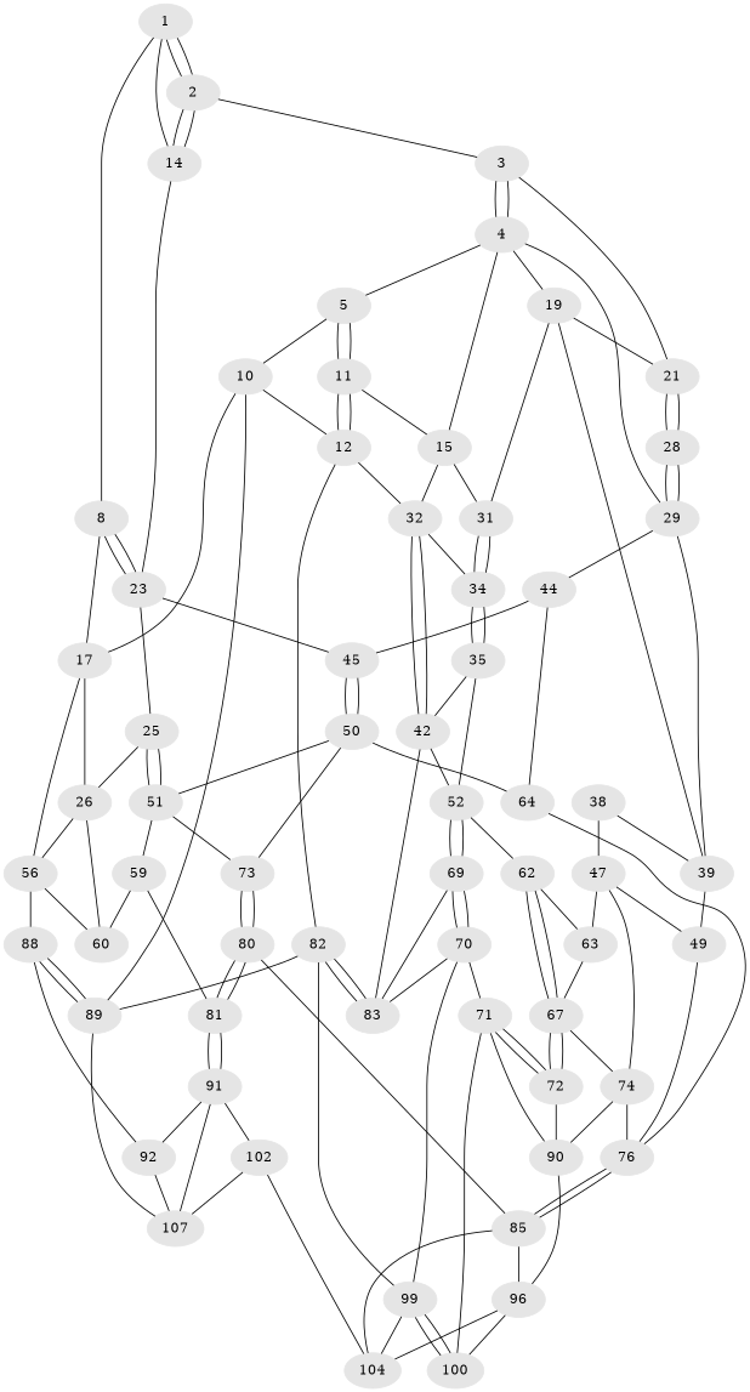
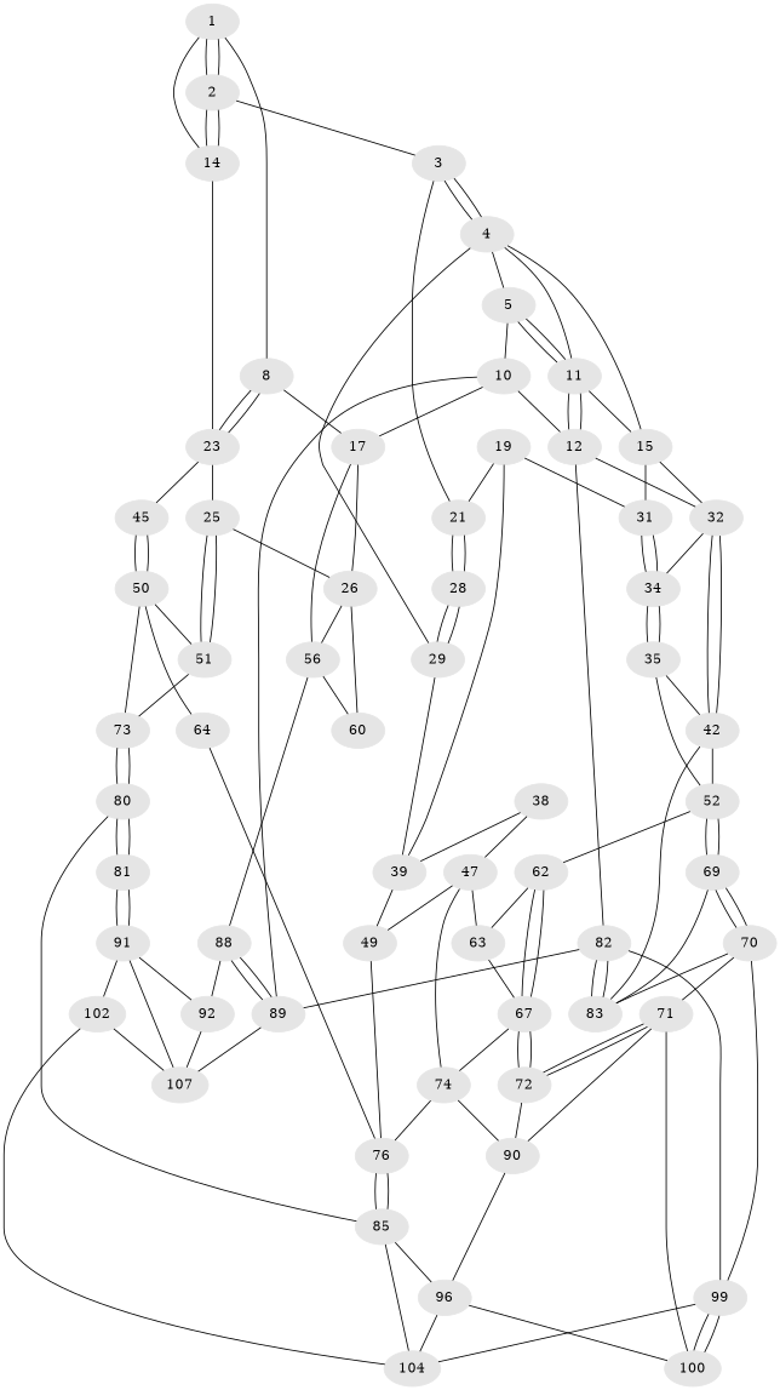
  graph {
    node [color=gray90 style=filled]
    1 [super="+7"]
    2
    8 [super="+9"]
    14 [super="+27"]
    3
    17 [super="+18"]
    23 [super="+24"]
    4 [super="+16"]
    21 [super="+22"]
    5 [super="+6"]
    15 [super="+30"]
    19 [super="+20"]
    29 [super="+41"]
    28
    10 [super="+13"]
    11
    32 [super="+33"]
    31
    39 [super="+40"]
    12
    89
    26 [super="+57"]
    56 [super="+87"]
    25
    45
    82
    107 [super="+108"]
    34
    42 [super="+43"]
    83 [super="+84"]
    99 [super="+110"]
-   44 [super="+55"]
    60 [super="+79"]
    88 [super="+93"]
    49 [super="+54"]
    51 [super="+58"]
    50 [super="+65"]
    73
-   59 [super="+78"]
    64
    35 [super="+36"]
    52 [super="+53"]
    62
    69
    38 [super="+46"]
    47 [super="+48"]
    63 [super="+66"]
    67 [super="+68"]
    74 [super="+75"]
    76 [super="+77"]
    90 [super="+95"]
    85 [super="+97"]
    80 [super="+86"]
    81
    70 [super="+94"]
    92 [super="+106"]
    91 [super="+103"]
    72
    71 [super="+98"]
    100
    104 [super="+109"]
    96 [super="+101"]
    102 [super="+105"]
    1 -- 2
    1 -- 2
    1 -- 8
    1 -- 14
    2 -- 14
    2 -- 14
    2 -- 3
    8 -- 17
    8 -- 23
    8 -- 23
    14 -- 23
    3 -- 4
    3 -- 4
    3 -- 21
    17 -- 26
    17 -- 56
    23 -- 25
    23 -- 45
    4 -- 5
    4 -- 15
-   4 -- 19
+   4 -- 11
    4 -- 29
    21 -- 28 [weight=2]
    21 -- 28
    5 -- 10
    5 -- 11
    5 -- 11
    15 -- 32
    15 -- 31
    19 -- 21
    19 -- 31
    19 -- 39
    29 -- 39
-   29 -- 44
    28 -- 29
    28 -- 29
    10 -- 17
    10 -- 12
    10 -- 89
    11 -- 15
    11 -- 12
    11 -- 12
    32 -- 34
    32 -- 42
    32 -- 42
    31 -- 34
    31 -- 34
    39 -- 49
    12 -- 32
    12 -- 82
    89 -- 107
    26 -- 56
    26 -- 60
    56 -- 60
    56 -- 88
    25 -- 26
    25 -- 51
    25 -- 51
    45 -- 50
    45 -- 50
    82 -- 89
    82 -- 83
    82 -- 83
    82 -- 99
    34 -- 35
    34 -- 35
    42 -- 83
    42 -- 52
    99 -- 100
    99 -- 100
    99 -- 104
-   44 -- 45
-   44 -- 64
    88 -- 89
    88 -- 89
    88 -- 92 [weight=2]
    49 -- 76
    51 -- 73
-   51 -- 59
    50 -- 51
    50 -- 73
    50 -- 64
    73 -- 80
    73 -- 80
-   59 -- 60 [weight=2]
-   59 -- 81
    64 -- 76
    35 -- 42
    35 -- 52
    52 -- 62
    52 -- 69
    52 -- 69
    62 -- 63
    62 -- 67
    62 -- 67
    69 -- 83
    69 -- 70
    69 -- 70
    38 -- 39
    38 -- 47
    47 -- 49
    47 -- 63
    47 -- 74
    63 -- 67
    67 -- 74
    67 -- 72
    67 -- 72
    74 -- 76
    74 -- 90
    76 -- 85
    76 -- 85
    90 -- 96
    85 -- 104
    85 -- 96
    80 -- 85
    80 -- 81
    80 -- 81
    81 -- 91
    81 -- 91
    70 -- 83
    70 -- 99
    70 -- 71
    92 -- 107
    91 -- 107
    91 -- 92
    91 -- 102
    72 -- 90
    71 -- 90
    71 -- 72
    71 -- 72
    71 -- 100
    96 -- 100
    96 -- 104
    102 -- 107
    102 -- 104
  }
